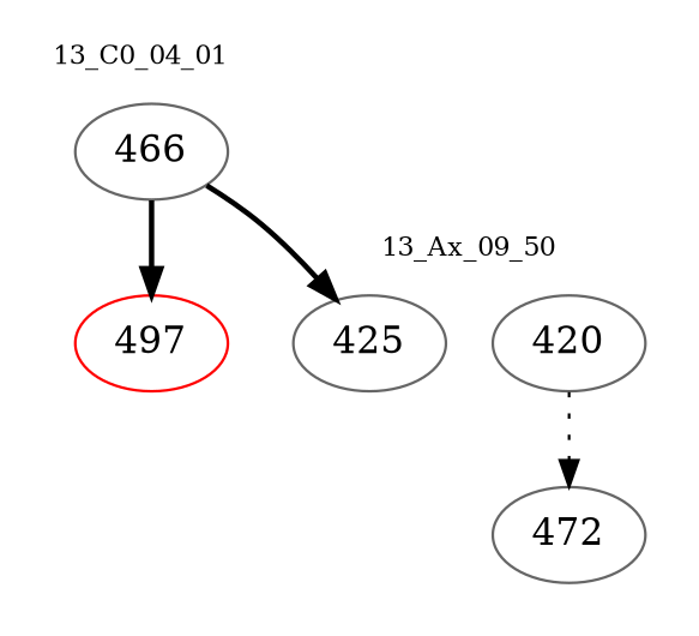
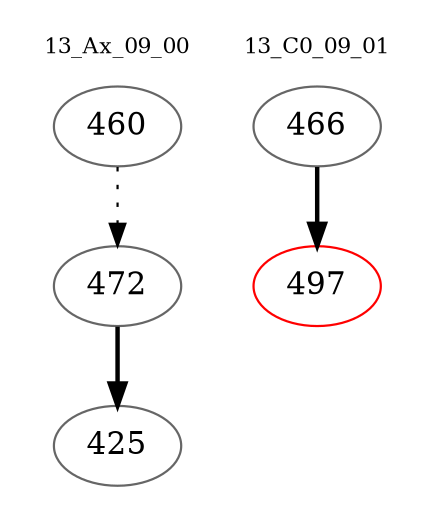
  digraph {
    node [color=gray40]
    edge [color=black style=bold]
-   n1 [label=420]
+   n1 [label=460]
    n2 [label=472]
    n3 [label=425]
    n4 [label=466]
    n5 [color=red label=497]
    subgraph cluster_1 {
      color=white
      fontsize=10
-     label="13_Ax_09_50"
+     label="13_Ax_09_00"
      n1
      n2
      n3
    }
    subgraph cluster_2 {
      color=white
      fontsize=10
-     label="13_C0_04_01"
+     label="13_C0_09_01"
      n4
      n5
    }
    n1 -> n2 [style=dotted]
-   n4 -> n3
+   n2 -> n3
    n4 -> n5
  }
